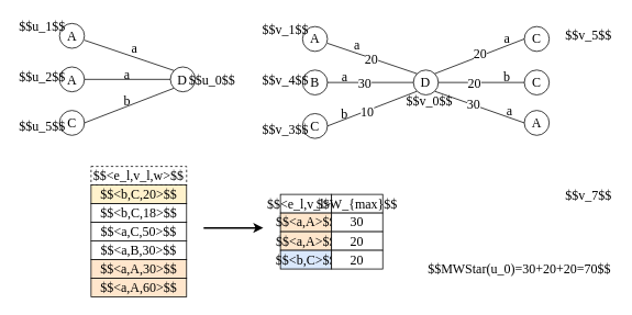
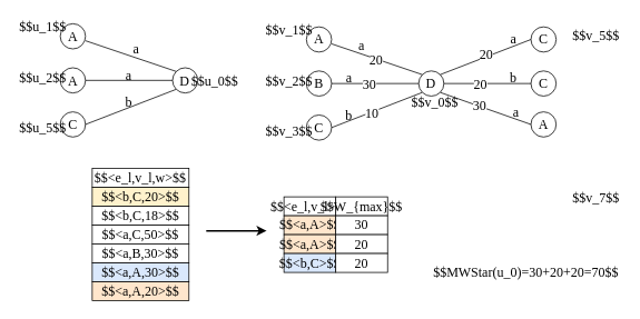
  <mxCell id="0" />
  <mxCell id="1" parent="0" />
  <mxCell id="2" value="A" style="ellipse;whiteSpace=wrap;html=1;aspect=fixed;fontFamily=Times New Roman;fontSize=16;container=0;" parent="1" vertex="1"><mxGeometry x="71.749" y="27.556" width="30.222" height="30.222" as="geometry" /></mxCell>
  <mxCell id="3" value="A" style="ellipse;whiteSpace=wrap;html=1;aspect=fixed;fontFamily=Times New Roman;fontSize=16;container=0;" parent="1" vertex="1"><mxGeometry x="71.749" y="80.444" width="30.222" height="30.222" as="geometry" /></mxCell>
  <mxCell id="4" value="C" style="ellipse;whiteSpace=wrap;html=1;aspect=fixed;fontFamily=Times New Roman;fontSize=16;container=0;" parent="1" vertex="1"><mxGeometry x="71.749" y="133.333" width="30.222" height="30.222" as="geometry" /></mxCell>
  <mxCell id="5" style="rounded=0;orthogonalLoop=1;jettySize=auto;html=1;exitX=0;exitY=0.5;exitDx=0;exitDy=0;entryX=1;entryY=0.5;entryDx=0;entryDy=0;endArrow=none;endFill=0;fontFamily=Times New Roman;fontSize=16;" parent="1" source="7" target="3" edge="1"><mxGeometry relative="1" as="geometry" /></mxCell>
  <mxCell id="6" style="edgeStyle=none;shape=connector;rounded=0;orthogonalLoop=1;jettySize=auto;html=1;exitX=0;exitY=1;exitDx=0;exitDy=0;entryX=1;entryY=0.5;entryDx=0;entryDy=0;labelBackgroundColor=default;strokeColor=default;align=center;verticalAlign=middle;fontFamily=Times New Roman;fontSize=16;fontColor=default;endArrow=none;endFill=0;" parent="1" source="7" target="4" edge="1"><mxGeometry relative="1" as="geometry" /></mxCell>
  <mxCell id="7" value="D" style="ellipse;whiteSpace=wrap;html=1;aspect=fixed;fontFamily=Times New Roman;fontSize=16;container=0;" parent="1" vertex="1"><mxGeometry x="206.297" y="80.444" width="30.222" height="30.222" as="geometry" /></mxCell>
  <mxCell id="8" value="$$u_1$$" style="text;html=1;strokeColor=none;fillColor=none;align=center;verticalAlign=middle;whiteSpace=wrap;rounded=0;fontFamily=Times New Roman;fontSize=16;container=0;" parent="1" vertex="1"><mxGeometry x="20" y="20" width="62.099" height="22.667" as="geometry" /></mxCell>
  <mxCell id="9" value="$$u_2$$" style="text;html=1;strokeColor=none;fillColor=none;align=center;verticalAlign=middle;whiteSpace=wrap;rounded=0;fontFamily=Times New Roman;fontSize=16;container=0;" parent="1" vertex="1"><mxGeometry x="20" y="80.444" width="62.099" height="22.667" as="geometry" /></mxCell>
  <mxCell id="10" value="$$u_5$$" style="text;html=1;strokeColor=none;fillColor=none;align=center;verticalAlign=middle;whiteSpace=wrap;rounded=0;fontFamily=Times New Roman;fontSize=16;container=0;" parent="1" vertex="1"><mxGeometry x="20" y="140.889" width="62.099" height="22.667" as="geometry" /></mxCell>
  <mxCell id="11" value="$$u_0$$" style="text;html=1;strokeColor=none;fillColor=none;align=center;verticalAlign=middle;whiteSpace=wrap;rounded=0;fontFamily=Times New Roman;fontSize=16;container=0;" parent="1" vertex="1"><mxGeometry x="225.967" y="84.222" width="62.099" height="22.667" as="geometry" /></mxCell>
  <mxCell id="12" style="rounded=0;orthogonalLoop=1;jettySize=auto;html=1;exitX=0;exitY=0;exitDx=0;exitDy=0;entryX=1;entryY=0.675;entryDx=0;entryDy=0;entryPerimeter=0;endArrow=none;endFill=0;fontFamily=Times New Roman;fontSize=16;" parent="1" source="7" target="2" edge="1"><mxGeometry relative="1" as="geometry" /></mxCell>
  <mxCell id="13" value="a" style="text;html=1;strokeColor=none;fillColor=none;align=center;verticalAlign=middle;whiteSpace=wrap;rounded=0;fontSize=16;fontFamily=Times New Roman;fontColor=default;container=0;" parent="1" vertex="1"><mxGeometry x="131.778" y="45.689" width="62.099" height="22.667" as="geometry" /></mxCell>
  <mxCell id="14" value="a" style="text;html=1;strokeColor=none;fillColor=none;align=center;verticalAlign=middle;whiteSpace=wrap;rounded=0;fontSize=16;fontFamily=Times New Roman;fontColor=default;container=0;" parent="1" vertex="1"><mxGeometry x="123.499" y="77.422" width="62.099" height="22.667" as="geometry" /></mxCell>
  <mxCell id="15" value="b" style="text;html=1;strokeColor=none;fillColor=none;align=center;verticalAlign=middle;whiteSpace=wrap;rounded=0;fontSize=16;fontFamily=Times New Roman;fontColor=default;container=0;" parent="1" vertex="1"><mxGeometry x="123.499" y="110.667" width="62.099" height="22.667" as="geometry" /></mxCell>
  <mxCell id="16" value="A" style="ellipse;whiteSpace=wrap;html=1;aspect=fixed;fontFamily=Times New Roman;fontSize=16;container=0;" parent="1" vertex="1"><mxGeometry x="366.72" y="31.333" width="30.222" height="30.222" as="geometry" /></mxCell>
  <mxCell id="17" value="B" style="ellipse;whiteSpace=wrap;html=1;aspect=fixed;fontFamily=Times New Roman;fontSize=16;container=0;" parent="1" vertex="1"><mxGeometry x="366.72" y="84.222" width="30.222" height="30.222" as="geometry" /></mxCell>
  <mxCell id="18" value="C" style="ellipse;whiteSpace=wrap;html=1;aspect=fixed;fontFamily=Times New Roman;fontSize=16;container=0;" parent="1" vertex="1"><mxGeometry x="366.72" y="137.111" width="30.222" height="30.222" as="geometry" /></mxCell>
  <mxCell id="19" style="rounded=0;orthogonalLoop=1;jettySize=auto;html=1;exitX=0;exitY=0.5;exitDx=0;exitDy=0;entryX=1;entryY=0.5;entryDx=0;entryDy=0;endArrow=none;endFill=0;fontFamily=Times New Roman;fontSize=16;" parent="1" source="25" target="17" edge="1"><mxGeometry relative="1" as="geometry" /></mxCell>
  <mxCell id="20" value="30" style="edgeLabel;html=1;align=center;verticalAlign=middle;resizable=0;points=[];fontSize=16;fontFamily=Times New Roman;fontColor=default;container=0;" parent="19" vertex="1" connectable="0"><mxGeometry x="0.2" relative="1" as="geometry"><mxPoint x="3" as="offset" /></mxGeometry></mxCell>
  <mxCell id="21" style="edgeStyle=none;shape=connector;rounded=0;orthogonalLoop=1;jettySize=auto;html=1;exitX=0;exitY=1;exitDx=0;exitDy=0;entryX=1;entryY=0.5;entryDx=0;entryDy=0;labelBackgroundColor=default;strokeColor=default;align=center;verticalAlign=middle;fontFamily=Times New Roman;fontSize=16;fontColor=default;endArrow=none;endFill=0;" parent="1" source="25" target="18" edge="1"><mxGeometry relative="1" as="geometry" /></mxCell>
  <mxCell id="22" value="10" style="edgeLabel;html=1;align=center;verticalAlign=middle;resizable=0;points=[];fontSize=16;fontFamily=Times New Roman;fontColor=default;container=0;" parent="21" vertex="1" connectable="0"><mxGeometry x="0.175" y="-1" relative="1" as="geometry"><mxPoint x="3" as="offset" /></mxGeometry></mxCell>
  <mxCell id="23" style="edgeStyle=none;shape=connector;rounded=0;orthogonalLoop=1;jettySize=auto;html=1;exitX=1;exitY=1;exitDx=0;exitDy=0;entryX=0;entryY=0.5;entryDx=0;entryDy=0;labelBackgroundColor=default;strokeColor=default;align=center;verticalAlign=middle;fontFamily=Times New Roman;fontSize=16;fontColor=default;endArrow=none;endFill=0;" parent="1" source="25" target="41" edge="1"><mxGeometry relative="1" as="geometry" /></mxCell>
  <mxCell id="24" value="30" style="edgeLabel;html=1;align=center;verticalAlign=middle;resizable=0;points=[];fontSize=16;fontFamily=Times New Roman;fontColor=default;" parent="23" vertex="1" connectable="0"><mxGeometry x="-0.146" y="2" relative="1" as="geometry"><mxPoint y="1" as="offset" /></mxGeometry></mxCell>
  <mxCell id="25" value="D" style="ellipse;whiteSpace=wrap;html=1;aspect=fixed;fontFamily=Times New Roman;fontSize=16;container=0;" parent="1" vertex="1"><mxGeometry x="501.268" y="84.222" width="30.222" height="30.222" as="geometry" /></mxCell>
  <mxCell id="26" value="$$v_1$$" style="text;html=1;strokeColor=none;fillColor=none;align=center;verticalAlign=middle;whiteSpace=wrap;rounded=0;fontFamily=Times New Roman;fontSize=16;container=0;" parent="1" vertex="1"><mxGeometry x="314.971" y="23.778" width="62.099" height="22.667" as="geometry" /></mxCell>
- <mxCell id="27" value="$$v_4$$" style="text;html=1;strokeColor=none;fillColor=none;align=center;verticalAlign=middle;whiteSpace=wrap;rounded=0;fontFamily=Times New Roman;fontSize=16;container=0;" parent="1" vertex="1"><mxGeometry x="314.971" y="84.222" width="62.099" height="22.667" as="geometry" /></mxCell>
+ <mxCell id="27" value="$$v_2$$" style="text;html=1;strokeColor=none;fillColor=none;align=center;verticalAlign=middle;whiteSpace=wrap;rounded=0;fontFamily=Times New Roman;fontSize=16;container=0;" parent="1" vertex="1"><mxGeometry x="314.971" y="84.222" width="62.099" height="22.667" as="geometry" /></mxCell>
  <mxCell id="28" value="$$v_3$$" style="text;html=1;strokeColor=none;fillColor=none;align=center;verticalAlign=middle;whiteSpace=wrap;rounded=0;fontFamily=Times New Roman;fontSize=16;container=0;" parent="1" vertex="1"><mxGeometry x="314.971" y="144.667" width="62.099" height="22.667" as="geometry" /></mxCell>
  <mxCell id="29" value="$$v_0$$" style="text;html=1;strokeColor=none;fillColor=none;align=center;verticalAlign=middle;whiteSpace=wrap;rounded=0;fontFamily=Times New Roman;fontSize=16;container=0;" parent="1" vertex="1"><mxGeometry x="489.998" y="110.667" width="62.099" height="22.667" as="geometry" /></mxCell>
  <mxCell id="30" style="rounded=0;orthogonalLoop=1;jettySize=auto;html=1;exitX=0;exitY=0;exitDx=0;exitDy=0;entryX=1;entryY=0.675;entryDx=0;entryDy=0;entryPerimeter=0;endArrow=none;endFill=0;fontFamily=Times New Roman;fontSize=16;" parent="1" source="25" target="16" edge="1"><mxGeometry relative="1" as="geometry" /></mxCell>
  <mxCell id="31" value="20" style="edgeLabel;html=1;align=center;verticalAlign=middle;resizable=0;points=[];fontSize=16;fontFamily=Times New Roman;fontColor=default;container=0;" parent="30" vertex="1" connectable="0"><mxGeometry x="0.027" y="1" relative="1" as="geometry"><mxPoint as="offset" /></mxGeometry></mxCell>
  <mxCell id="32" value="a" style="text;html=1;strokeColor=none;fillColor=none;align=center;verticalAlign=middle;whiteSpace=wrap;rounded=0;fontSize=16;fontFamily=Times New Roman;fontColor=default;container=0;" parent="1" vertex="1"><mxGeometry x="401.91" y="42.667" width="62.099" height="22.667" as="geometry" /></mxCell>
  <mxCell id="33" value="a" style="text;html=1;strokeColor=none;fillColor=none;align=center;verticalAlign=middle;whiteSpace=wrap;rounded=0;fontSize=16;fontFamily=Times New Roman;fontColor=default;container=0;" parent="1" vertex="1"><mxGeometry x="387.42" y="80.444" width="62.099" height="22.667" as="geometry" /></mxCell>
  <mxCell id="34" value="b" style="text;html=1;strokeColor=none;fillColor=none;align=center;verticalAlign=middle;whiteSpace=wrap;rounded=0;fontSize=16;fontFamily=Times New Roman;fontColor=default;container=0;" parent="1" vertex="1"><mxGeometry x="387.42" y="125.778" width="62.099" height="22.667" as="geometry" /></mxCell>
  <mxCell id="35" value="C" style="ellipse;whiteSpace=wrap;html=1;aspect=fixed;fontFamily=Times New Roman;fontSize=16;container=0;" parent="1" vertex="1"><mxGeometry x="635.816" y="31.333" width="30.222" height="30.222" as="geometry" /></mxCell>
  <mxCell id="36" style="edgeStyle=none;shape=connector;rounded=0;orthogonalLoop=1;jettySize=auto;html=1;exitX=1;exitY=0;exitDx=0;exitDy=0;entryX=0;entryY=0.5;entryDx=0;entryDy=0;labelBackgroundColor=default;strokeColor=default;align=center;verticalAlign=middle;fontFamily=Times New Roman;fontSize=16;fontColor=default;endArrow=none;endFill=0;" parent="1" source="25" target="35" edge="1"><mxGeometry relative="1" as="geometry" /></mxCell>
  <mxCell id="37" value="20" style="edgeLabel;html=1;align=center;verticalAlign=middle;resizable=0;points=[];fontSize=16;fontFamily=Times New Roman;fontColor=default;container=0;" parent="36" vertex="1" connectable="0"><mxGeometry x="0.035" y="3" relative="1" as="geometry"><mxPoint y="-1" as="offset" /></mxGeometry></mxCell>
  <mxCell id="38" value="C" style="ellipse;whiteSpace=wrap;html=1;aspect=fixed;fontFamily=Times New Roman;fontSize=16;container=0;" parent="1" vertex="1"><mxGeometry x="635.816" y="84.222" width="30.222" height="30.222" as="geometry" /></mxCell>
  <mxCell id="39" style="edgeStyle=none;shape=connector;rounded=0;orthogonalLoop=1;jettySize=auto;html=1;exitX=1;exitY=0.5;exitDx=0;exitDy=0;labelBackgroundColor=default;strokeColor=default;align=center;verticalAlign=middle;fontFamily=Times New Roman;fontSize=16;fontColor=default;endArrow=none;endFill=0;" parent="1" source="25" target="38" edge="1"><mxGeometry relative="1" as="geometry" /></mxCell>
  <mxCell id="40" value="20" style="edgeLabel;html=1;align=center;verticalAlign=middle;resizable=0;points=[];fontSize=16;fontFamily=Times New Roman;fontColor=default;container=0;" parent="39" vertex="1" connectable="0"><mxGeometry x="-0.178" relative="1" as="geometry"><mxPoint as="offset" /></mxGeometry></mxCell>
  <mxCell id="41" value="A" style="ellipse;whiteSpace=wrap;html=1;aspect=fixed;fontFamily=Times New Roman;fontSize=16;container=0;" parent="1" vertex="1"><mxGeometry x="635.816" y="133.333" width="30.222" height="30.222" as="geometry" /></mxCell>
  <mxCell id="42" value="$$v_7$$" style="text;html=1;strokeColor=none;fillColor=none;align=center;verticalAlign=middle;whiteSpace=wrap;rounded=0;fontSize=16;fontFamily=Times New Roman;fontColor=default;container=0;" parent="1" vertex="1"><mxGeometry x="682.901" y="224.667" width="62.099" height="22.667" as="geometry" /></mxCell>
  <mxCell id="43" value="$$v_5$$" style="text;html=1;strokeColor=none;fillColor=none;align=center;verticalAlign=middle;whiteSpace=wrap;rounded=0;fontSize=16;fontFamily=Times New Roman;fontColor=default;container=0;" parent="1" vertex="1"><mxGeometry x="682.901" y="30.111" width="62.099" height="22.667" as="geometry" /></mxCell>
  <mxCell id="44" value="a" style="text;html=1;strokeColor=none;fillColor=none;align=center;verticalAlign=middle;whiteSpace=wrap;rounded=0;fontSize=16;fontFamily=Times New Roman;fontColor=default;container=0;" parent="1" vertex="1"><mxGeometry x="587.172" y="121.244" width="62.099" height="22.667" as="geometry" /></mxCell>
  <mxCell id="45" value="b" style="text;html=1;strokeColor=none;fillColor=none;align=center;verticalAlign=middle;whiteSpace=wrap;rounded=0;fontSize=16;fontFamily=Times New Roman;fontColor=default;container=0;" parent="1" vertex="1"><mxGeometry x="584.067" y="80.444" width="62.099" height="22.667" as="geometry" /></mxCell>
  <mxCell id="46" value="a" style="text;html=1;strokeColor=none;fillColor=none;align=center;verticalAlign=middle;whiteSpace=wrap;rounded=0;fontSize=16;fontFamily=Times New Roman;fontColor=default;container=0;" parent="1" vertex="1"><mxGeometry x="584.067" y="35.111" width="62.099" height="22.667" as="geometry" /></mxCell>
  <mxCell id="47" value="$$&amp;lt;e_l,v_l&amp;gt;$$" style="rounded=0;whiteSpace=wrap;html=1;fontFamily=Times New Roman;fontSize=16;fontColor=default;container=0;" parent="1" vertex="1"><mxGeometry x="339.81" y="235.333" width="62.099" height="22.667" as="geometry" /></mxCell>
  <mxCell id="48" value="$$W_{max}$$" style="rounded=0;whiteSpace=wrap;html=1;fontFamily=Times New Roman;fontSize=16;fontColor=default;container=0;" parent="1" vertex="1"><mxGeometry x="401.91" y="235.333" width="62.099" height="22.667" as="geometry" /></mxCell>
  <mxCell id="49" value="$$&amp;lt;a,A&amp;gt;$$" style="rounded=0;whiteSpace=wrap;html=1;fontFamily=Times New Roman;fontSize=16;container=0;fillColor=#ffe6cc;strokeColor=#000000;" parent="1" vertex="1"><mxGeometry x="339.81" y="258" width="62.099" height="22.667" as="geometry" /></mxCell>
  <mxCell id="50" value="$$&amp;lt;a,A&amp;gt;$$" style="rounded=0;whiteSpace=wrap;html=1;fontFamily=Times New Roman;fontSize=16;container=0;fillColor=#ffe6cc;strokeColor=#000000;" parent="1" vertex="1"><mxGeometry x="339.81" y="280.667" width="62.099" height="22.667" as="geometry" /></mxCell>
  <mxCell id="51" value="$$&amp;lt;b,C&amp;gt;$$" style="rounded=0;whiteSpace=wrap;html=1;fontFamily=Times New Roman;fontSize=16;container=0;fillColor=#dae8fc;strokeColor=#000000;" parent="1" vertex="1"><mxGeometry x="339.81" y="303.333" width="62.099" height="22.667" as="geometry" /></mxCell>
  <mxCell id="52" value="30" style="rounded=0;whiteSpace=wrap;html=1;fontFamily=Times New Roman;fontSize=16;fontColor=default;container=0;" parent="1" vertex="1"><mxGeometry x="401.91" y="258" width="62.099" height="22.667" as="geometry" /></mxCell>
  <mxCell id="53" value="20" style="rounded=0;whiteSpace=wrap;html=1;fontFamily=Times New Roman;fontSize=16;fontColor=default;container=0;" parent="1" vertex="1"><mxGeometry x="401.91" y="280.667" width="62.099" height="22.667" as="geometry" /></mxCell>
  <mxCell id="54" value="20" style="rounded=0;whiteSpace=wrap;html=1;fontFamily=Times New Roman;fontSize=16;fontColor=default;container=0;" parent="1" vertex="1"><mxGeometry x="401.91" y="303.333" width="62.099" height="22.667" as="geometry" /></mxCell>
- <mxCell id="55" value="$$&amp;lt;e_l,v_l,w&amp;gt;$$" style="rounded=0;whiteSpace=wrap;html=1;fontFamily=Times New Roman;fontSize=16;fontColor=default;container=0;dashed=1;" parent="1" vertex="1"><mxGeometry x="110.044" y="201.333" width="115.918" height="22.667" as="geometry" /></mxCell>
+ <mxCell id="55" value="$$&amp;lt;e_l,v_l,w&amp;gt;$$" style="rounded=0;whiteSpace=wrap;html=1;fontFamily=Times New Roman;fontSize=16;fontColor=default;container=0;" parent="1" vertex="1"><mxGeometry x="110.044" y="201.333" width="115.918" height="22.667" as="geometry" /></mxCell>
  <mxCell id="56" value="$$&amp;lt;b,C,20&amp;gt;$$" style="rounded=0;whiteSpace=wrap;html=1;fontFamily=Times New Roman;fontSize=16;container=0;fillColor=#fff2cc;strokeColor=#000000;" parent="1" vertex="1"><mxGeometry x="110.044" y="224" width="115.918" height="22.667" as="geometry" /></mxCell>
  <mxCell id="57" value="$$&amp;lt;b,C,18&amp;gt;$$" style="rounded=0;whiteSpace=wrap;html=1;fontFamily=Times New Roman;fontSize=16;fontColor=default;container=0;" parent="1" vertex="1"><mxGeometry x="110.044" y="246.667" width="115.918" height="22.667" as="geometry" /></mxCell>
  <mxCell id="58" value="$$&amp;lt;a,B,30&amp;gt;$$" style="rounded=0;whiteSpace=wrap;html=1;fontFamily=Times New Roman;fontSize=16;fontColor=default;container=0;" parent="1" vertex="1"><mxGeometry x="110.044" y="292" width="115.918" height="22.667" as="geometry" /></mxCell>
- <mxCell id="59" value="$$&amp;lt;a,A,30&amp;gt;$$" style="rounded=0;whiteSpace=wrap;html=1;fontFamily=Times New Roman;fontSize=16;fillColor=#ffe6cc;strokeColor=#000000;container=0;" parent="1" vertex="1"><mxGeometry x="110.044" y="314.667" width="115.918" height="22.667" as="geometry" /></mxCell>
- <mxCell id="60" value="$$&amp;lt;a,A,60&amp;gt;$$" style="rounded=0;whiteSpace=wrap;html=1;fontFamily=Times New Roman;fontSize=16;fillColor=#ffe6cc;strokeColor=#000000;container=0;" parent="1" vertex="1"><mxGeometry x="110.044" y="337.333" width="115.918" height="22.667" as="geometry" /></mxCell>
+ <mxCell id="59" value="$$&amp;lt;a,A,30&amp;gt;$$" style="rounded=0;whiteSpace=wrap;html=1;fontFamily=Times New Roman;fontSize=16;fillColor=#dae8fc;strokeColor=#000000;container=0;" parent="1" vertex="1"><mxGeometry x="110.044" y="314.667" width="115.918" height="22.667" as="geometry" /></mxCell>
+ <mxCell id="60" value="$$&amp;lt;a,A,20&amp;gt;$$" style="rounded=0;whiteSpace=wrap;html=1;fontFamily=Times New Roman;fontSize=16;fillColor=#ffe6cc;strokeColor=#000000;container=0;" parent="1" vertex="1"><mxGeometry x="110.044" y="337.333" width="115.918" height="22.667" as="geometry" /></mxCell>
  <mxCell id="61" value="$$&amp;lt;a,C,50&amp;gt;$$" style="rounded=0;whiteSpace=wrap;html=1;fontFamily=Times New Roman;fontSize=16;container=0;" parent="1" vertex="1"><mxGeometry x="110.044" y="269.333" width="115.918" height="22.667" as="geometry" /></mxCell>
  <mxCell id="62" value="" style="endArrow=classic;html=1;rounded=0;labelBackgroundColor=default;strokeColor=default;align=center;verticalAlign=middle;fontFamily=Times New Roman;fontSize=16;fontColor=default;shape=connector;strokeWidth=2;" parent="1" edge="1"><mxGeometry width="50" height="50" relative="1" as="geometry"><mxPoint x="246.662" y="276.133" as="sourcePoint" /><mxPoint x="319.111" y="276.133" as="targetPoint" /></mxGeometry></mxCell>
  <mxCell id="63" value="$$MWStar(u_0)=30+20+20=70$$" style="text;html=1;strokeColor=none;fillColor=none;align=center;verticalAlign=middle;whiteSpace=wrap;rounded=0;fontSize=16;fontFamily=Times New Roman;fontColor=default;container=0;" parent="1" vertex="1"><mxGeometry x="598.717" y="314.338" width="62.099" height="22.667" as="geometry" /></mxCell>
